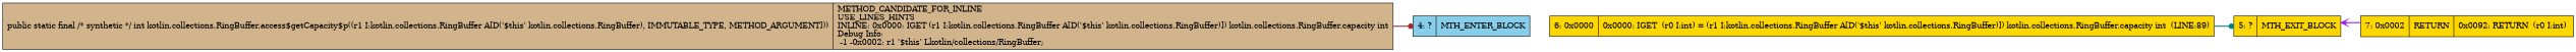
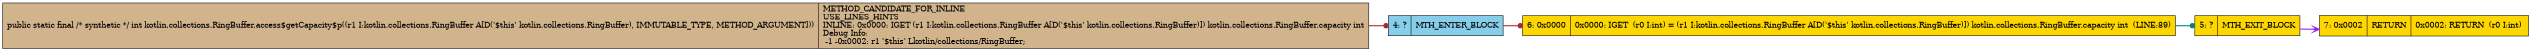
  digraph {
    rankdir=LR
    node [fillcolor=gold shape=record style=filled]
    edge [arrowhead=dot color=brown style=bold]
    n1 [fillcolor=skyblue label="{4\:\ ?|MTH_ENTER_BLOCK\l}"]
    n2 [label="{6\:\ 0x0000|0x0000: IGET  (r0 I:int) = (r1 I:kotlin.collections.RingBuffer A[D('$this' kotlin.collections.RingBuffer)]) kotlin.collections.RingBuffer.capacity int  (LINE:89)\l}"]
    n3 [label="{5\:\ ?|MTH_EXIT_BLOCK\l}"]
-   n4 [label="{7\:\ 0x0002|RETURN\l|0x0092: RETURN  (r0 I:int) \l}"]
+   n4 [label="{7\:\ 0x0002|RETURN\l|0x0002: RETURN  (r0 I:int) \l}"]
    n5 [fillcolor=tan label="{public static final \/* synthetic *\/ int kotlin.collections.RingBuffer.access$getCapacity$p((r1 I:kotlin.collections.RingBuffer A[D('$this' kotlin.collections.RingBuffer), IMMUTABLE_TYPE, METHOD_ARGUMENT]))  | METHOD_CANDIDATE_FOR_INLINE\lUSE_LINES_HINTS\lINLINE: 0x0000: IGET  (r1 I:kotlin.collections.RingBuffer A[D('$this' kotlin.collections.RingBuffer)]) kotlin.collections.RingBuffer.capacity int\lDebug Info:\l  \-1 \-0x0002: r1 '$this' Lkotlin\/collections\/RingBuffer;\l}"]
+   n1 -> n2
    n2 -> n3 [color=teal]
-   n4 -> n3 [arrowhead=vee color=purple]
+   n3 -> n4 [arrowhead=vee color=purple]
    n5 -> n1
  }
